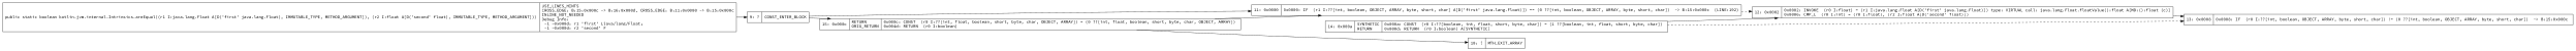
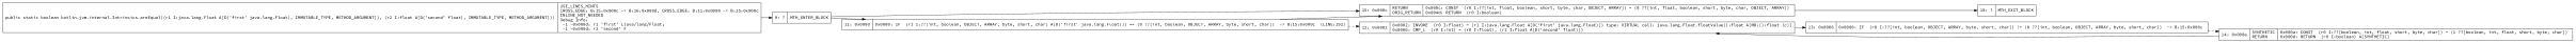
  digraph {
    fontname="Source Code Pro"
    rankdir=LR
    node [fontname="Source Code Pro" shape=record]
    edge [fontname="Source Code Pro"]
-   n1 [label="{9\:\ ?|CONST_ENTER_BLOCK\l}"]
+   n1 [label="{9\:\ ?|MTH_ENTER_BLOCK\l}"]
    n2 [label="{11\:\ 0x0000|0x0000: IF  (r1 I:??[int, boolean, OBJECT, ARRAY, byte, short, char] A[D('first' java.lang.Float)]) == (0 ??[int, boolean, OBJECT, ARRAY, byte, short, char])  \-\> B:15:0x000c  (LINE:192)\l}"]
    n3 [label="{15\:\ 0x000c|RETURN\lORIG_RETURN\l|0x000c: CONST  (r0 I:??[int, float, boolean, short, byte, char, OBJECT, ARRAY]) = (0 ??[int, float, boolean, short, byte, char, OBJECT, ARRAY]) \l0x004d: RETURN  (r0 I:boolean) \l}"]
    n4 [label="{12\:\ 0x0002|0x0002: INVOKE  (r0 I:float) = (r1 I:java.lang.Float A[D('first' java.lang.Float)]) type: VIRTUAL call: java.lang.Float.floatValue():float A[MD:():float (c)]\l0x0006: CMP_L  (r0 I:int) = (r0 I:float), (r2 I:float A[D('second' float)]) \l}"]
    n5 [label="{13\:\ 0x0008|0x0008: IF  (r0 I:??[int, boolean, OBJECT, ARRAY, byte, short, char]) != (0 ??[int, boolean, OBJECT, ARRAY, byte, short, char])  \-\> B:15:0x000c \l}"]
-   n6 [label="{10\:\ ?|MTH_EXIT_ARRAY\l}"]
+   n6 [label="{10\:\ ?|MTH_EXIT_BLOCK\l}"]
    n7 [label="{14\:\ 0x000a|SYNTHETIC\lRETURN\l|0x000a: CONST  (r0 I:??[boolean, int, float, short, byte, char]) = (1 ??[boolean, int, float, short, byte, char]) \l0x000d: RETURN  (r0 I:boolean) A[SYNTHETIC]\l}"]
    n8 [label="{public static boolean kotlin.jvm.internal.Intrinsics.areEqual((r1 I:java.lang.Float A[D('first' java.lang.Float), IMMUTABLE_TYPE, METHOD_ARGUMENT]), (r2 I:float A[D('second' float), IMMUTABLE_TYPE, METHOD_ARGUMENT]))  | USE_LINES_HINTS\lCROSS_EDGE: B:15:0x000c \-\> B:16:0x000d, CROSS_EDGE: B:11:0x0000 \-\> B:15:0x000c\lINLINE_NOT_NEEDED\lDebug Info:\l  \-1 \-0x000d: r1 'first' Ljava\/lang\/Float;\l  \-1 \-0x000d: r2 'second' F\l}"]
    n1 -> n2
    n1 -> n3
-   n3 -> n2
+   n2 -> n3
    n2 -> n4 [style=dashed]
    n3 -> n6
    n4 -> n5
-   n7 -> n5 [style=dashed]
+   n5 -> n7 [style=dashed]
    n7 -> n4
    n8 -> n1
  }
